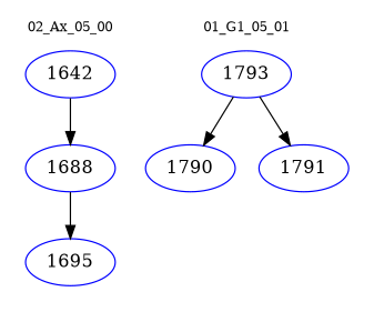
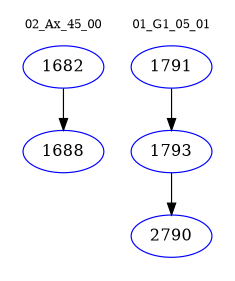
  digraph {
    node [color=blue]
    edge [color=black]
    n1 [label=1688]
-   n2 [label=1642]
-   n3 [label=1695]
+   n2 [label=1682]
    n4 [label=1793]
-   n5 [label=1790]
+   n5 [label=2790]
    n6 [label=1791]
    subgraph cluster_1 {
      color=white
      fontsize=10
-     label="02_Ax_05_00"
+     label="02_Ax_45_00"
      n1
      n2
-     n3
    }
    subgraph cluster_2 {
      color=white
      fontsize=10
      label="01_G1_05_01"
      n4
      n5
      n6
    }
-   n1 -> n3
    n2 -> n1
    n4 -> n5
-   n4 -> n6
+   n6 -> n4
  }
